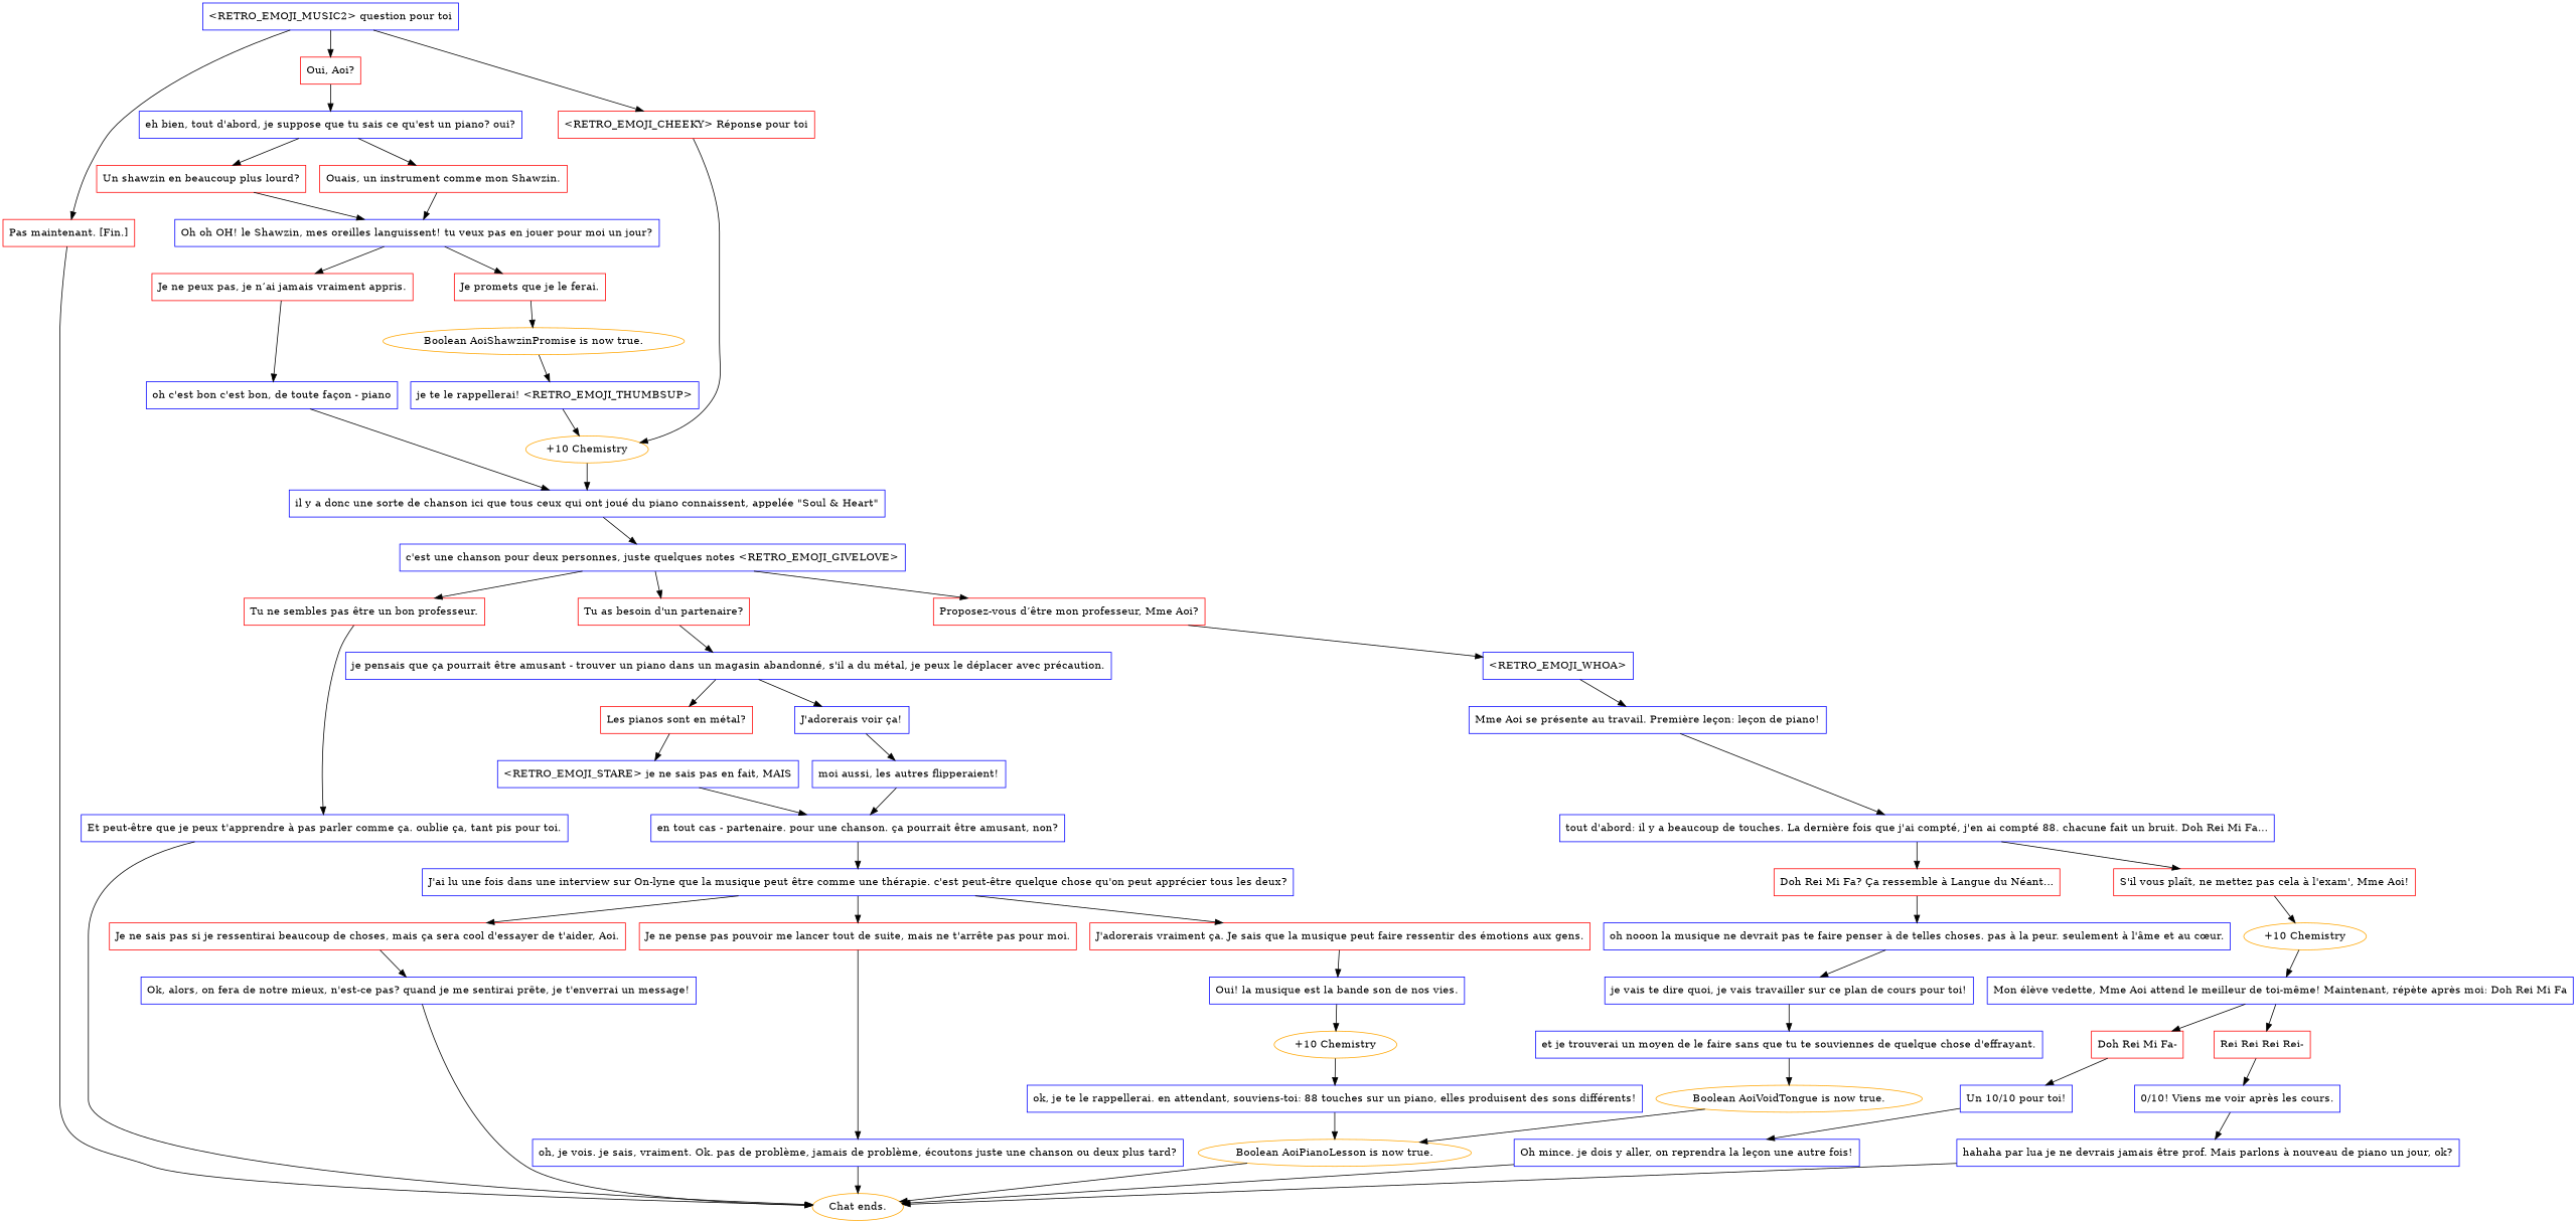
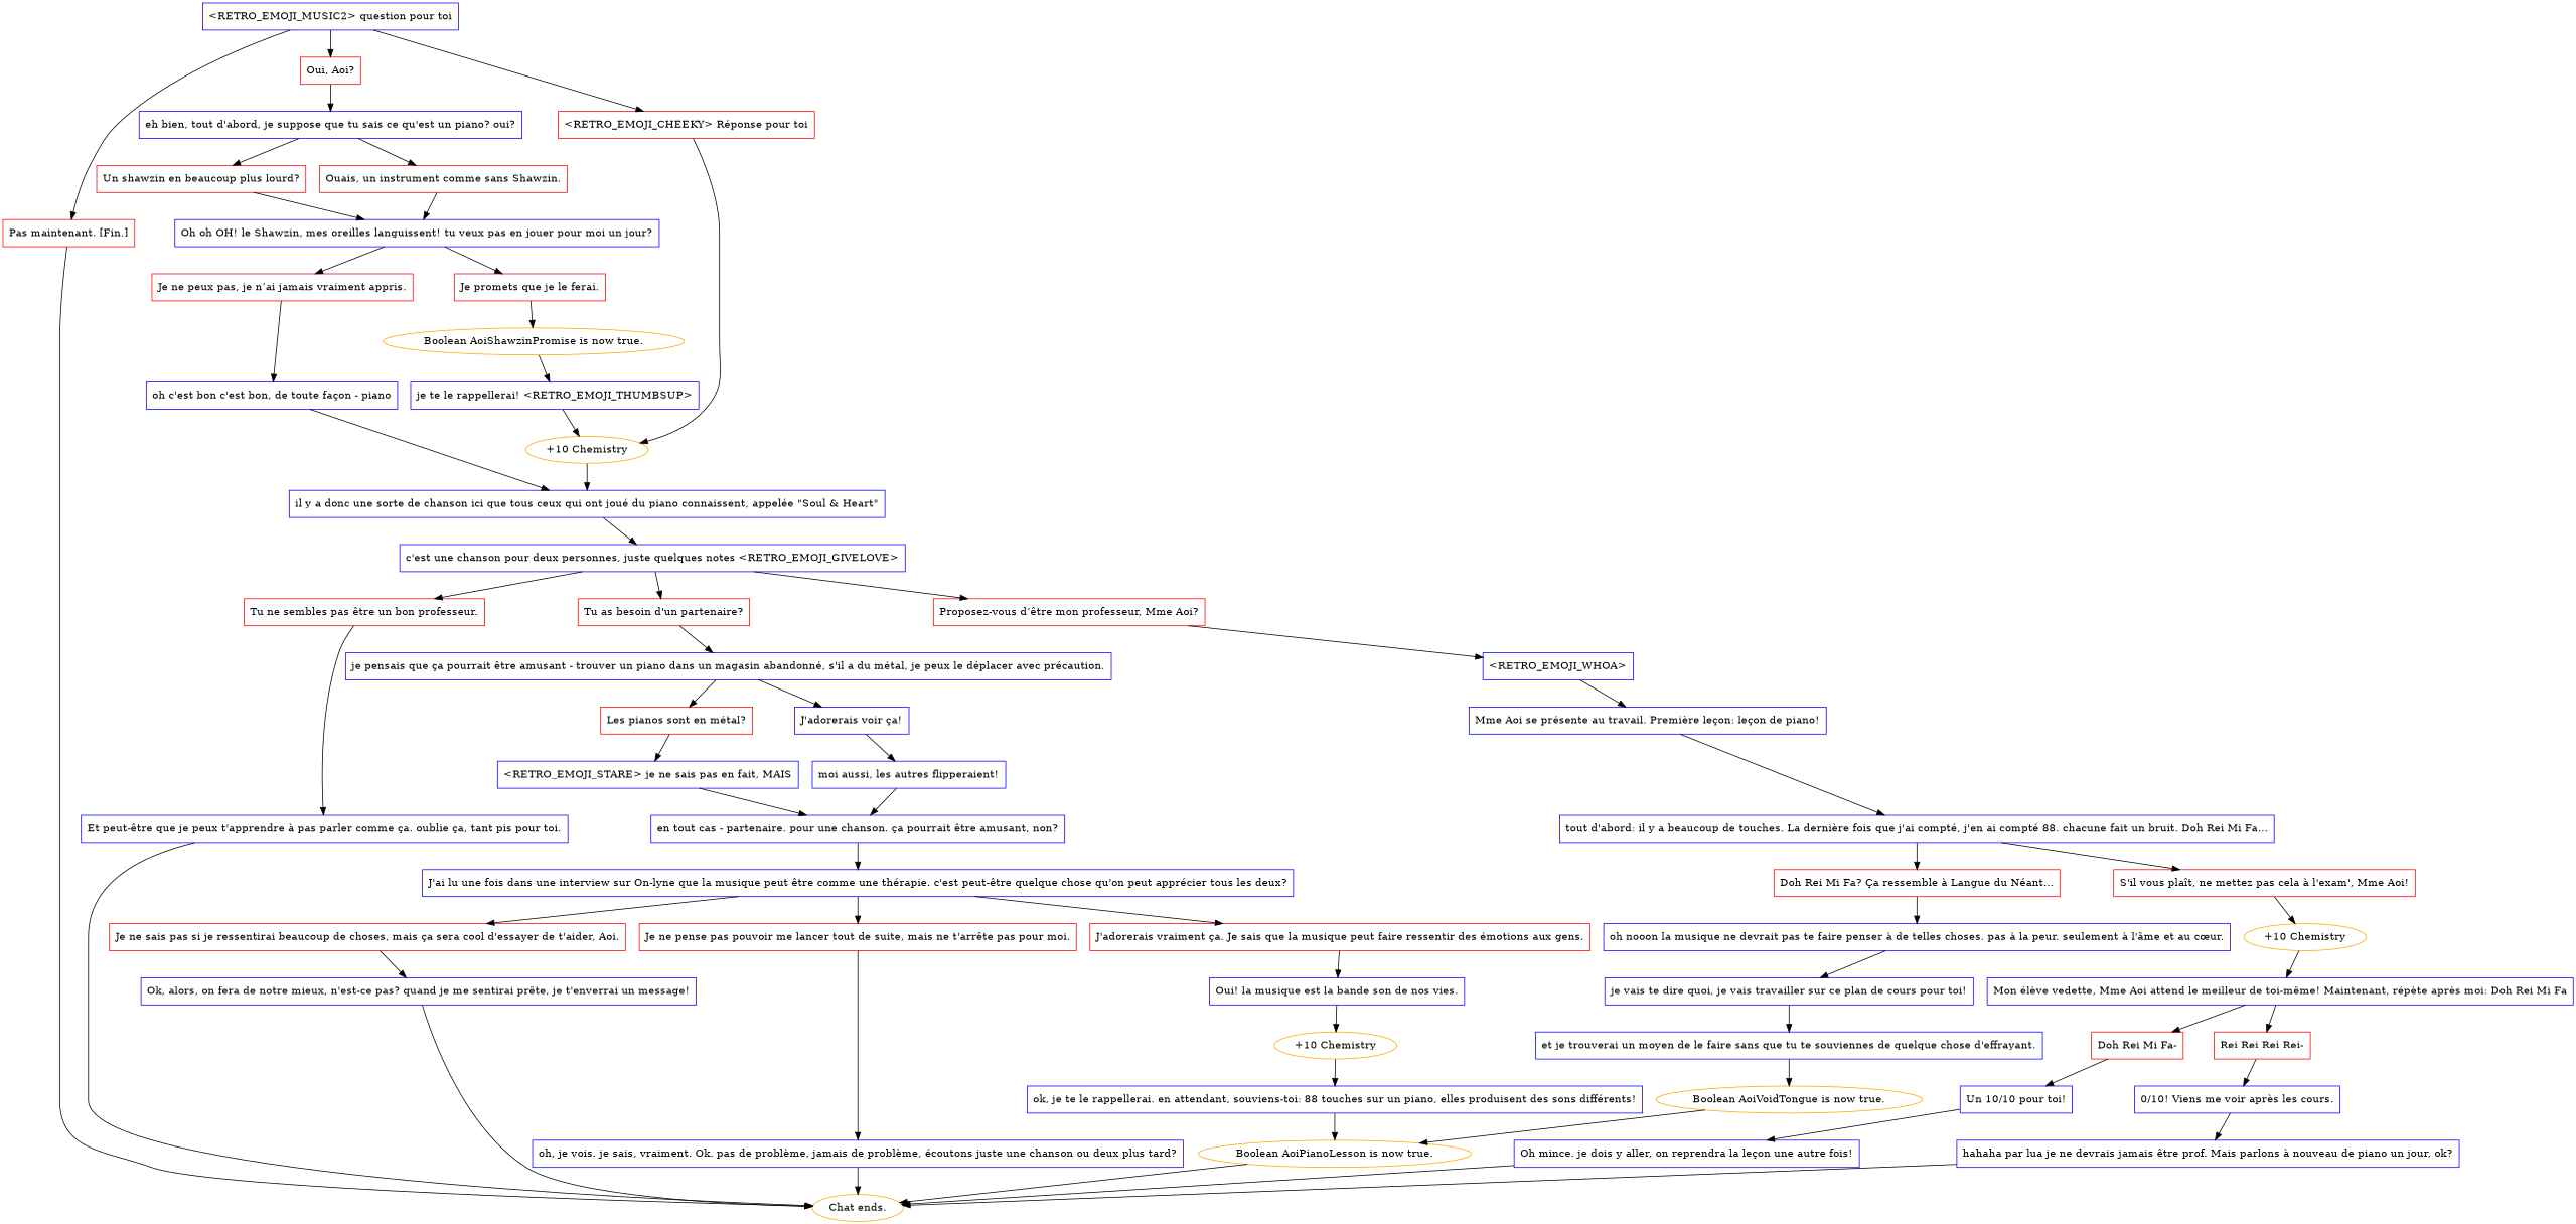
  digraph {
    node [color=blue shape=box]
    n1 [label="<RETRO_EMOJI_MUSIC2> question pour toi"]
    n2 [color=red label="<RETRO_EMOJI_CHEEKY> Réponse pour toi"]
    n3 [color=red label="Oui, Aoi?"]
    n4 [color=red label="Pas maintenant. [Fin.]"]
    n5 [color=orange label="+10 Chemistry" shape=""]
    n6 [label="eh bien, tout d'abord, je suppose que tu sais ce qu'est un piano? oui?"]
    "Chat ends." [color=orange shape=""]
    n8 [label="il y a donc une sorte de chanson ici que tous ceux qui ont joué du piano connaissent, appelée \"Soul & Heart\""]
    n9 [color=red label="Un shawzin en beaucoup plus lourd?"]
-   n10 [color=red label="Ouais, un instrument comme mon Shawzin."]
+   n10 [color=red label="Ouais, un instrument comme sans Shawzin."]
    n11 [label="c'est une chanson pour deux personnes, juste quelques notes <RETRO_EMOJI_GIVELOVE>"]
    n12 [label="Oh oh OH! le Shawzin, mes oreilles languissent! tu veux pas en jouer pour moi un jour?"]
    n13 [color=red label="Tu as besoin d'un partenaire?"]
    n14 [color=red label="Proposez-vous d’être mon professeur, Mme Aoi?"]
    n15 [color=red label="Tu ne sembles pas être un bon professeur."]
    n16 [color=red label="Je promets que je le ferai."]
    n17 [color=red label="Je ne peux pas, je n’ai jamais vraiment appris."]
    n18 [label="je pensais que ça pourrait être amusant - trouver un piano dans un magasin abandonné, s'il a du métal, je peux le déplacer avec précaution."]
    n19 [label="<RETRO_EMOJI_WHOA>"]
    n20 [label="Et peut-être que je peux t'apprendre à pas parler comme ça. oublie ça, tant pis pour toi."]
    n21 [color=orange label="Boolean AoiShawzinPromise is now true." shape=""]
    n22 [label="oh c'est bon c'est bon, de toute façon - piano"]
    n23 [color=red label="Les pianos sont en métal?"]
    n24 [label="J'adorerais voir ça!"]
    n25 [label="Mme Aoi se présente au travail. Première leçon: leçon de piano!"]
    n26 [label="je te le rappellerai! <RETRO_EMOJI_THUMBSUP>"]
    n27 [label="<RETRO_EMOJI_STARE> je ne sais pas en fait, MAIS"]
    n28 [label="moi aussi, les autres flipperaient!"]
    n29 [label="tout d'abord: il y a beaucoup de touches. La dernière fois que j'ai compté, j'en ai compté 88. chacune fait un bruit. Doh Rei Mi Fa..."]
    n30 [label="en tout cas - partenaire. pour une chanson. ça pourrait être amusant, non?"]
    n31 [color=red label="Doh Rei Mi Fa? Ça ressemble à Langue du Néant..."]
    n32 [color=red label="S'il vous plaît, ne mettez pas cela à l'exam', Mme Aoi!"]
    n33 [label="J'ai lu une fois dans une interview sur On-lyne que la musique peut être comme une thérapie. c'est peut-être quelque chose qu'on peut apprécier tous les deux?"]
    n34 [label="oh nooon la musique ne devrait pas te faire penser à de telles choses. pas à la peur. seulement à l'âme et au cœur."]
    n35 [color=orange label="+10 Chemistry" shape=""]
    n36 [color=red label="Je ne pense pas pouvoir me lancer tout de suite, mais ne t'arrête pas pour moi."]
    n37 [color=red label="J'adorerais vraiment ça. Je sais que la musique peut faire ressentir des émotions aux gens."]
    n38 [color=red label="Je ne sais pas si je ressentirai beaucoup de choses, mais ça sera cool d'essayer de t'aider, Aoi."]
    n39 [label="je vais te dire quoi, je vais travailler sur ce plan de cours pour toi!"]
    n40 [label="Mon élève vedette, Mme Aoi attend le meilleur de toi-même! Maintenant, répète après moi: Doh Rei Mi Fa"]
    n41 [label="oh, je vois. je sais, vraiment. Ok. pas de problème, jamais de problème, écoutons juste une chanson ou deux plus tard?"]
    n42 [label="Oui! la musique est la bande son de nos vies."]
    n43 [label="Ok, alors, on fera de notre mieux, n'est-ce pas? quand je me sentirai prête, je t'enverrai un message!"]
    n44 [label="et je trouverai un moyen de le faire sans que tu te souviennes de quelque chose d'effrayant."]
    n45 [color=red label="Doh Rei Mi Fa-"]
    n46 [color=red label="Rei Rei Rei Rei-"]
    n47 [color=orange label="+10 Chemistry" shape=""]
    n48 [color=orange label="Boolean AoiVoidTongue is now true." shape=""]
    n49 [label="Un 10/10 pour toi!"]
    n50 [label="0/10! Viens me voir après les cours."]
    n51 [label="ok, je te le rappellerai. en attendant, souviens-toi: 88 touches sur un piano, elles produisent des sons différents!"]
    n52 [color=orange label="Boolean AoiPianoLesson is now true." shape=""]
    n53 [label="Oh mince. je dois y aller, on reprendra la leçon une autre fois!"]
    n54 [label="hahaha par lua je ne devrais jamais être prof. Mais parlons à nouveau de piano un jour, ok?"]
    n1 -> n2
    n1 -> n3
    n1 -> n4
    n2 -> n5
    n3 -> n6
    n4 -> "Chat ends."
    n5 -> n8
    n6 -> n9
    n6 -> n10
    n8 -> n11
    n9 -> n12
    n10 -> n12
    n11 -> n13
    n11 -> n14
    n11 -> n15
    n12 -> n16
    n12 -> n17
    n13 -> n18
    n14 -> n19
    n15 -> n20
    n16 -> n21
    n17 -> n22
    n18 -> n23
    n18 -> n24
    n19 -> n25
    n20 -> "Chat ends."
    n21 -> n26
    n22 -> n8
    n23 -> n27
    n24 -> n28
    n25 -> n29
    n26 -> n5
    n27 -> n30
    n28 -> n30
    n29 -> n31
    n29 -> n32
    n30 -> n33
    n31 -> n34
    n32 -> n35
    n33 -> n36
    n33 -> n37
    n33 -> n38
    n34 -> n39
    n35 -> n40
    n36 -> n41
    n37 -> n42
    n38 -> n43
    n39 -> n44
    n40 -> n45
    n40 -> n46
    n41 -> "Chat ends."
    n42 -> n47
    n43 -> "Chat ends."
    n44 -> n48
    n45 -> n49
    n46 -> n50
    n47 -> n51
    n48 -> n52
    n49 -> n53
    n50 -> n54
    n51 -> n52
    n52 -> "Chat ends."
    n53 -> "Chat ends."
    n54 -> "Chat ends."
  }
